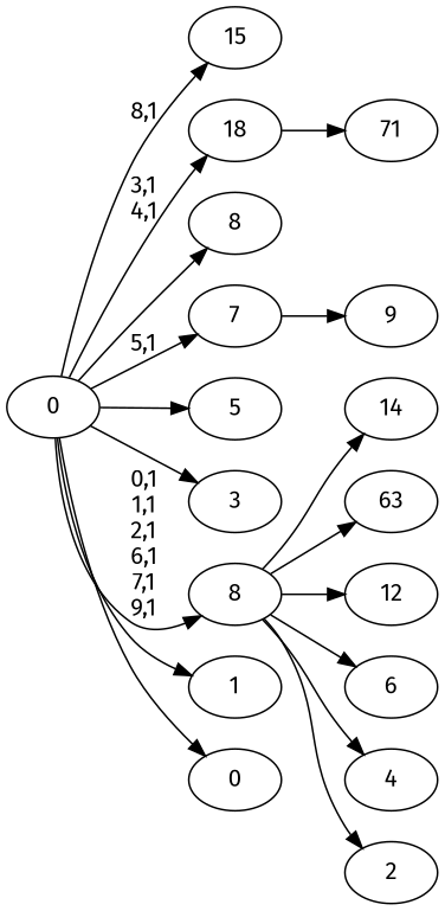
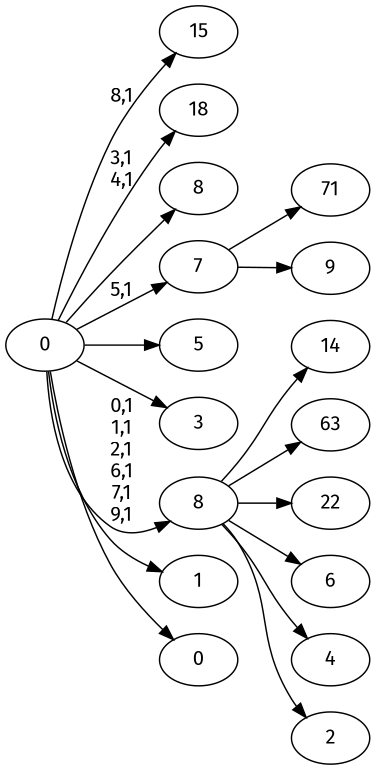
  digraph {
    fontname="Fira Sans"
    rankdir=LR
    node [fontname="Fira Sans"]
    edge [fontname="Fira Sans"]
    n1 [label=14]
    n2 [label=63]
-   n3 [label=12]
+   n3 [label=22]
    n4 [label=71]
    n5 [label=15]
    n6 [label=9]
    18
    n8 [label=8]
    n9 [label=7]
    n10 [label=6]
    n11 [label=5]
    n12 [label=4]
    n13 [label=3]
    n14 [label=2]
    8
    n16 [label=1]
    n17 [label=0]
    0
-   18 -> n4
+   n9 -> n4
    n9 -> n6
    8 -> n1
    8 -> n2
    8 -> n3
    8 -> n10
    8 -> n12
    8 -> n14
    0 -> n5 [label="8,1"]
    0 -> 18 [label="3,1\n4,1"]
    0 -> n8
    0 -> n9 [label="5,1"]
    0 -> n11
    0 -> n13
    0 -> 8 [label="0,1\n1,1\n2,1\n6,1\n7,1\n9,1"]
    0 -> n16
    0 -> n17
  }
